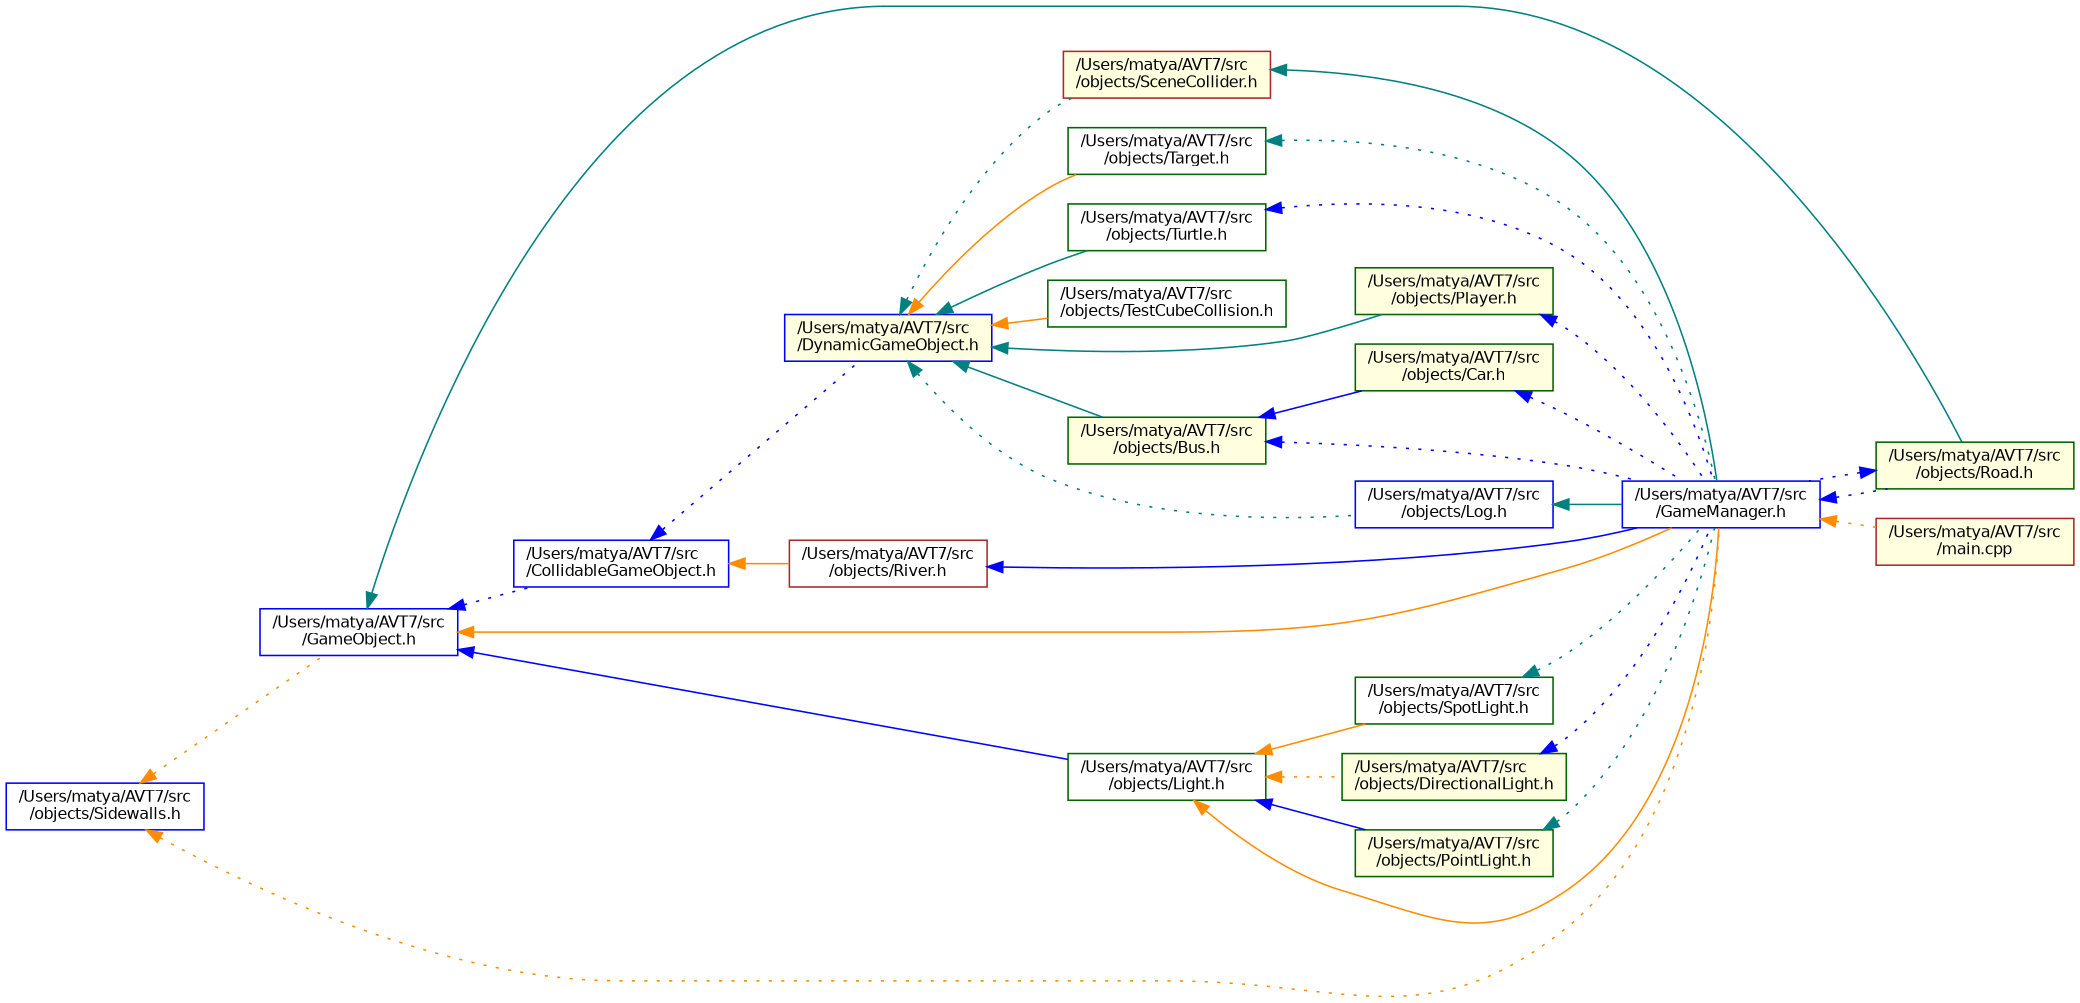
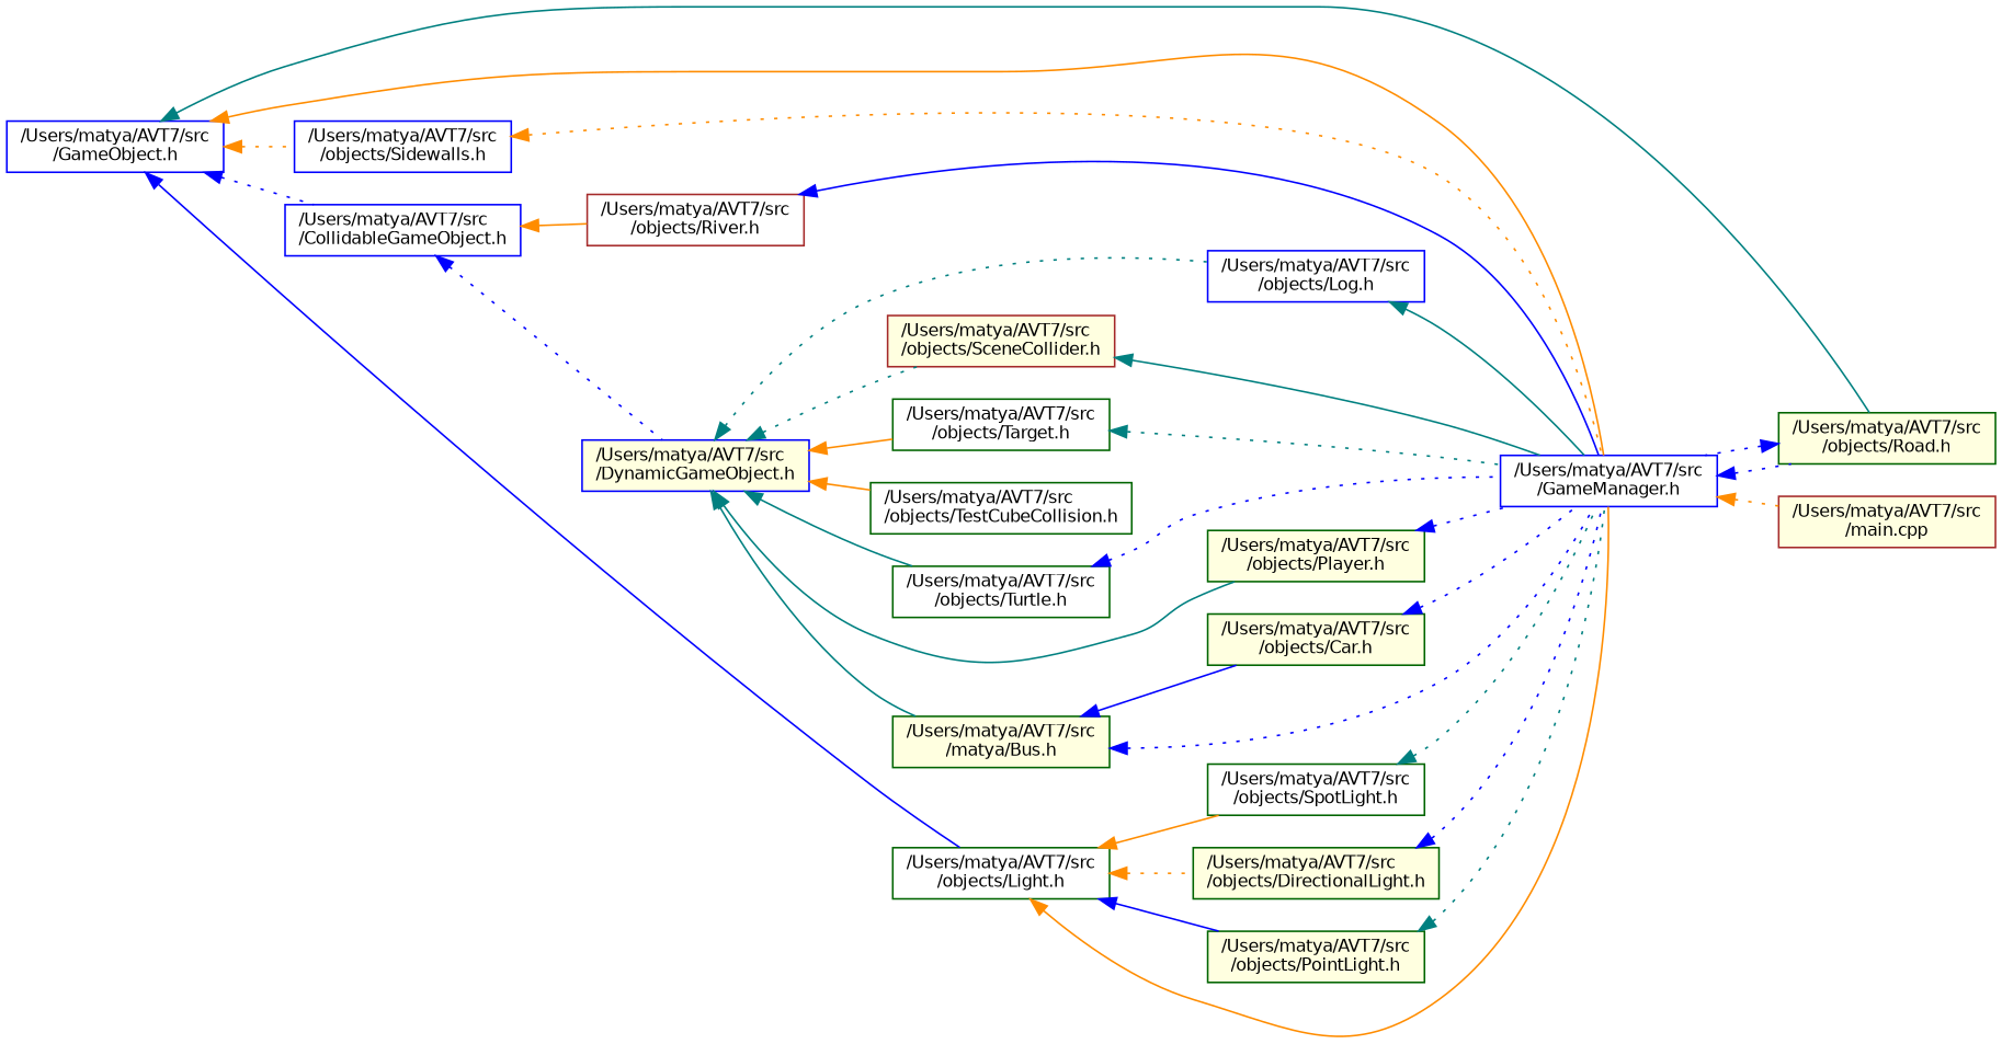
  digraph {
    rankdir=LR
    node [color=darkgreen fillcolor=white fontname=Helvetica fontsize=10 shape=record style=filled]
    edge [color=blue dir=back fontname=Helvetica fontsize=10 labelfontname=Helvetica labelfontsize=10 style=dotted]
    n1 [color=brown fontcolor=black height=0.2 label="/Users/matya/AVT7/src\l/objects/River.h" width=0.4]
    n2 [color=blue height=0.2 label="/Users/matya/AVT7/src\l/GameManager.h" width=0.4]
    n3 [fillcolor=lightyellow height=0.2 label="/Users/matya/AVT7/src\l/objects/Road.h" width=0.4]
    n4 [color=brown fillcolor=lightyellow height=0.2 label="/Users/matya/AVT7/src\l/main.cpp" width=0.4]
    n5 [color=blue height=0.2 label="/Users/matya/AVT7/src\l/GameObject.h" width=0.4]
    n6 [color=blue height=0.2 label="/Users/matya/AVT7/src\l/CollidableGameObject.h" width=0.4]
    n7 [height=0.2 label="/Users/matya/AVT7/src\l/objects/Light.h" width=0.4]
    n8 [color=blue height=0.2 label="/Users/matya/AVT7/src\l/objects/Sidewalls.h" width=0.4]
    n9 [color=blue fillcolor=lightyellow height=0.2 label="/Users/matya/AVT7/src\l/DynamicGameObject.h" width=0.4]
    n10 [height=0.2 label="/Users/matya/AVT7/src\l/objects/SpotLight.h" width=0.4]
    n11 [fillcolor=lightyellow height=0.2 label="/Users/matya/AVT7/src\l/objects/DirectionalLight.h" width=0.4]
    n12 [fillcolor=lightyellow height=0.2 label="/Users/matya/AVT7/src\l/objects/PointLight.h" width=0.4]
    n13 [fillcolor=lightyellow height=0.2 label="/Users/matya/AVT7/src\l/objects/Player.h" width=0.4]
-   n14 [fillcolor=lightyellow height=0.2 label="/Users/matya/AVT7/src\l/objects/Bus.h" width=0.4]
+   n14 [fillcolor=lightyellow height=0.2 label="/Users/matya/AVT7/src\l/matya/Bus.h" width=0.4]
    n15 [color=blue height=0.2 label="/Users/matya/AVT7/src\l/objects/Log.h" width=0.4]
    n16 [color=brown fillcolor=lightyellow height=0.2 label="/Users/matya/AVT7/src\l/objects/SceneCollider.h" width=0.4]
    n17 [height=0.2 label="/Users/matya/AVT7/src\l/objects/Target.h" width=0.4]
    n18 [height=0.2 label="/Users/matya/AVT7/src\l/objects/Turtle.h" width=0.4]
    n19 [height=0.2 label="/Users/matya/AVT7/src\l/objects/TestCubeCollision.h" width=0.4]
    n20 [fillcolor=lightyellow height=0.2 label="/Users/matya/AVT7/src\l/objects/Car.h" width=0.4]
    n1 -> n2 [style=solid]
    n2 -> n3
    n2 -> n4 [color=darkorange]
    n3 -> n2
    n5 -> n2 [color=darkorange style=solid]
    n5 -> n3 [color=teal style=solid]
    n5 -> n6
    n5 -> n7 [style=solid]
-   n8 -> n5 [color=darkorange]
+   n5 -> n8 [color=darkorange]
    n6 -> n1 [color=darkorange style=solid]
    n6 -> n9
    n7 -> n2 [color=darkorange style=solid]
    n7 -> n10 [color=darkorange style=solid]
    n7 -> n11 [color=darkorange]
    n7 -> n12 [style=solid]
    n8 -> n2 [color=darkorange]
    n9 -> n13 [color=teal style=solid]
    n9 -> n14 [color=teal style=solid]
    n9 -> n15 [color=teal]
    n9 -> n16 [color=teal]
    n9 -> n17 [color=darkorange style=solid]
    n9 -> n18 [color=teal style=solid]
    n9 -> n19 [color=darkorange style=solid]
    n10 -> n2 [color=teal]
    n11 -> n2
    n12 -> n2 [color=teal]
    n13 -> n2
    n14 -> n2
    n14 -> n20 [style=solid]
    n15 -> n2 [color=teal style=solid]
    n16 -> n2 [color=teal style=solid]
    n17 -> n2 [color=teal]
    n18 -> n2
    n20 -> n2
  }
